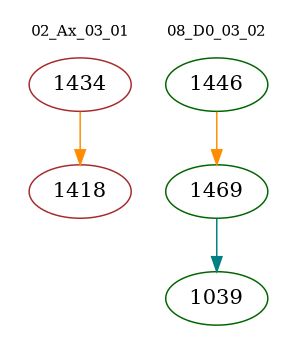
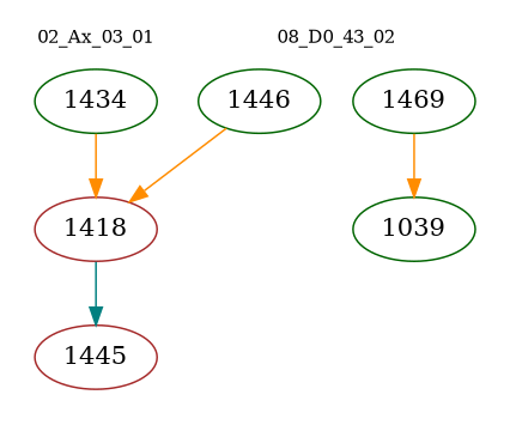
  digraph {
    node [color=darkgreen]
    edge [color=darkorange]
-   n1 [color=brown label=1434]
+   n1 [label=1434]
    n2 [color=brown label=1418]
+   n3 [color=brown label=1445]
    n4 [label=1446]
    n5 [label=1469]
    n6 [label=1039]
    subgraph cluster_1 {
      color=white
      fontsize=10
      label="02_Ax_03_01"
      n1
      n2
+     n3
    }
    subgraph cluster_2 {
      color=white
      fontsize=10
-     label="08_D0_03_02"
+     label="08_D0_43_02"
      n4
      n5
      n6
    }
    n1 -> n2
-   n4 -> n5
-   n5 -> n6 [color=teal]
+   n2 -> n3 [color=teal]
+   n4 -> n2
+   n5 -> n6
  }
